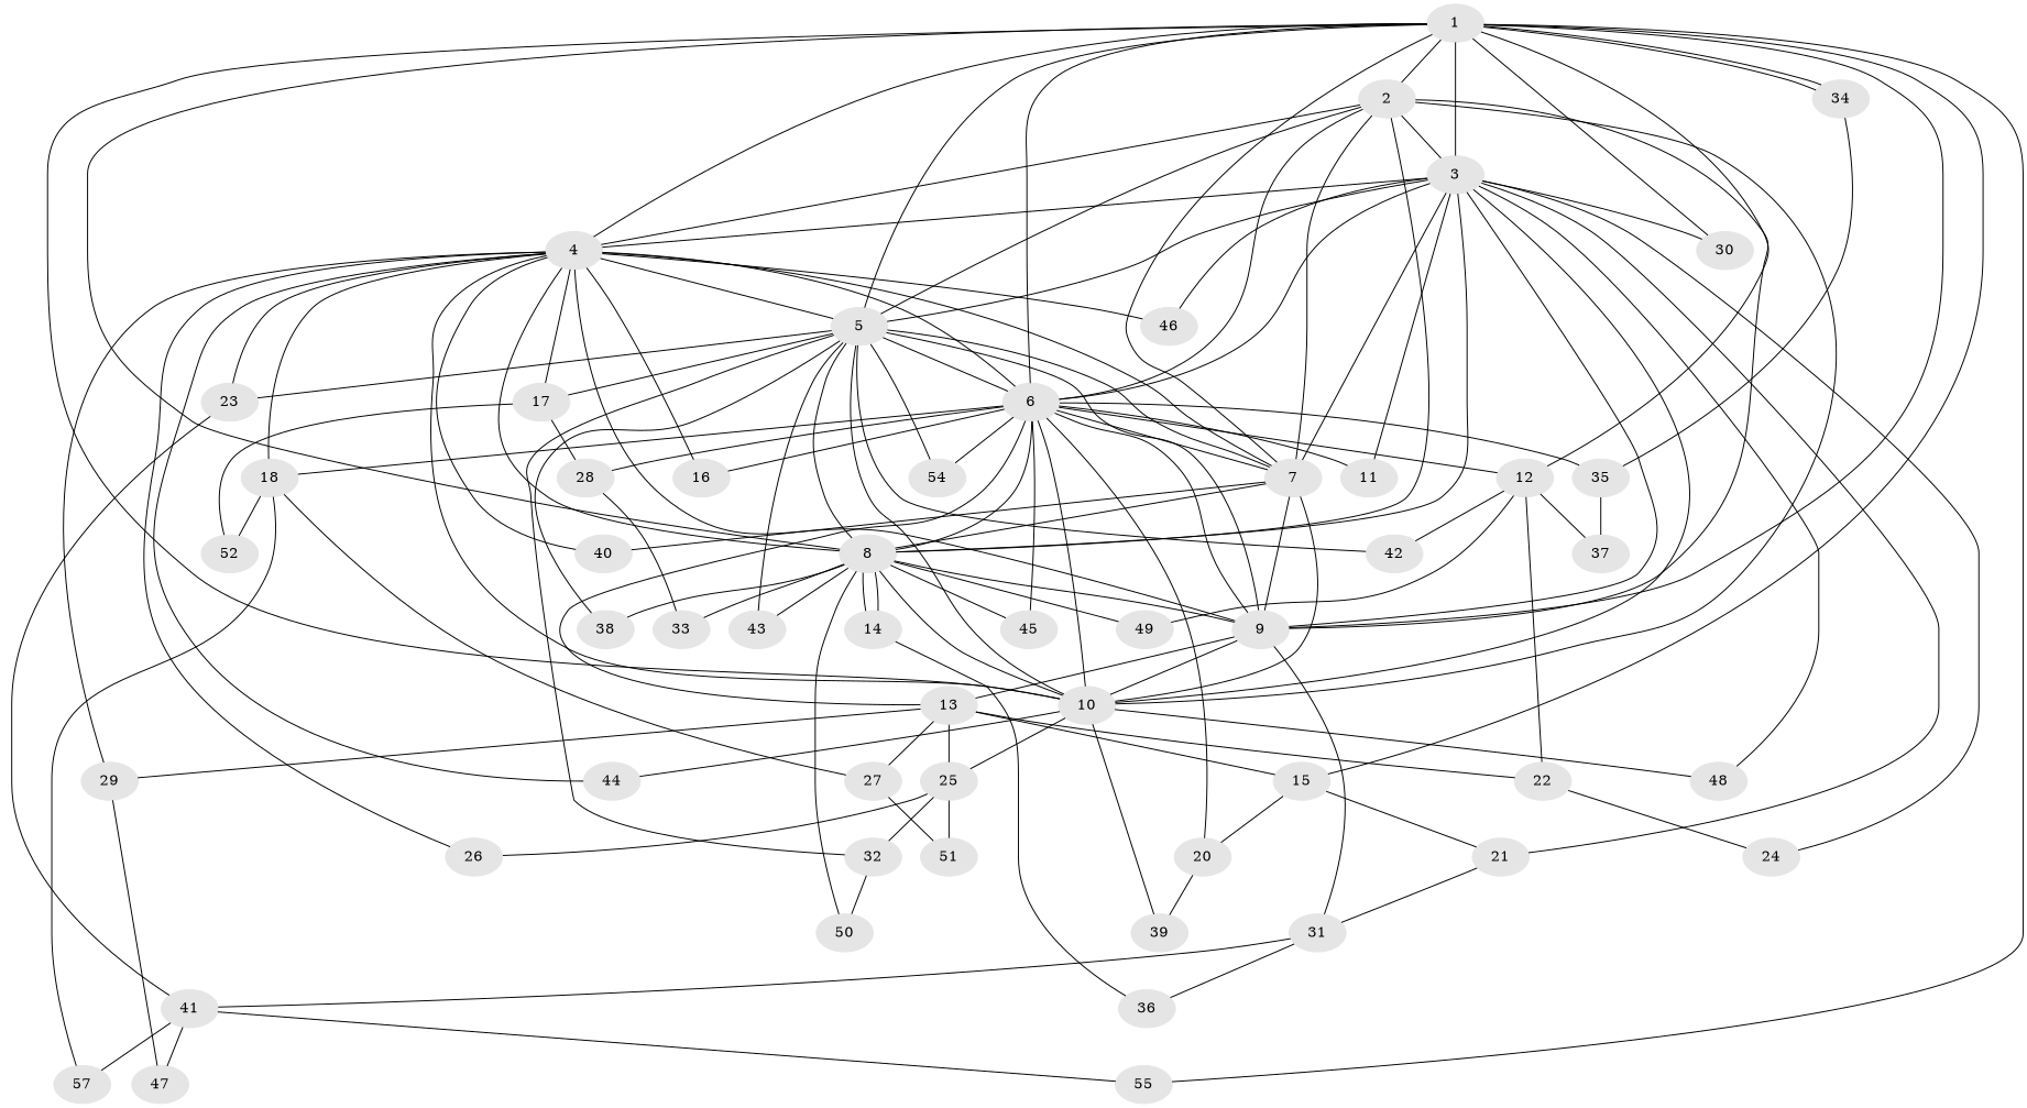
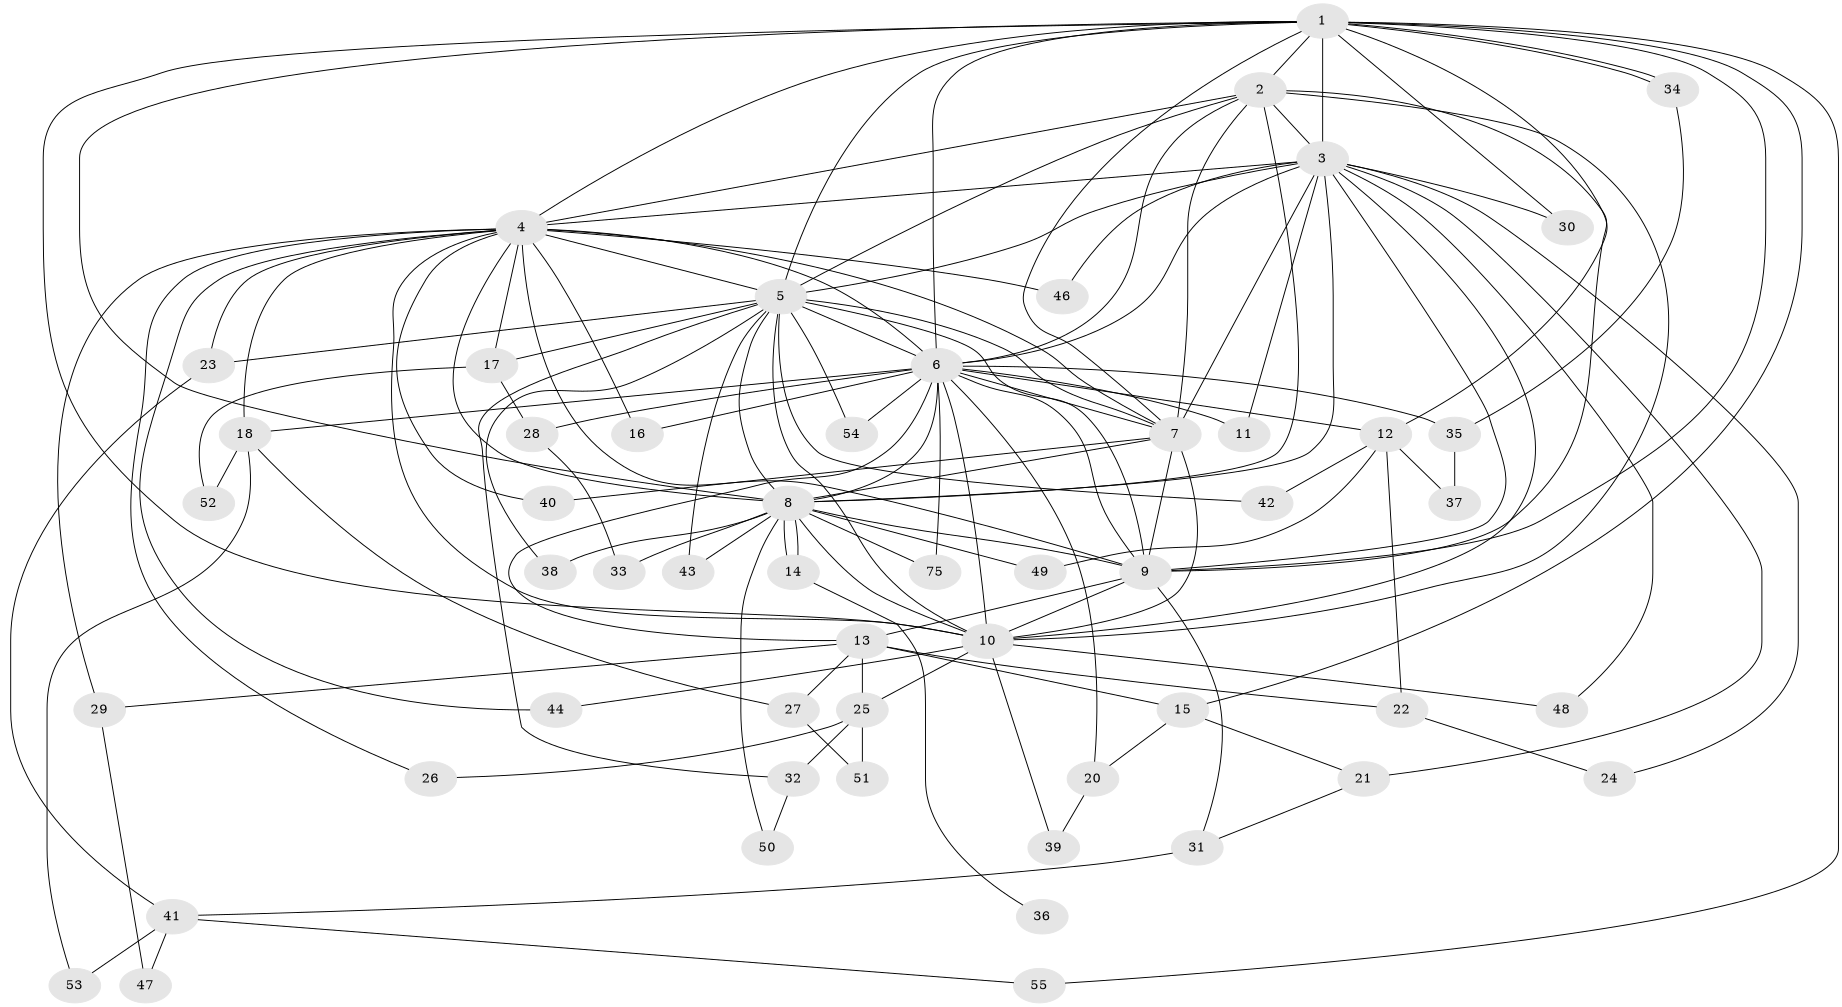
  graph {
    node [color=gray90 style=filled]
    1
    2
    3
    4
    5
    6
    7
    8
    9
    10
    12
    15
    30
    34
    55
    11
    21
    24
    46
    48
    16
    17
    18
    23
    26
    29
    40
    44
    32
    38
    42
    43
    54
    13
    20
    28
    35
-   45
+   45 [label=75]
    14
    33
    49
    50
    31
    25
    39
    22
    37
    52
    27
-   53 [label=57]
+   53
    41
    47
    36
    51
    1 -- 2
    1 -- 3
    1 -- 4
    1 -- 5
    1 -- 6
    1 -- 7
    1 -- 8
    1 -- 9
    1 -- 10
    1 -- 12
    1 -- 15
    1 -- 30
    1 -- 34
    1 -- 34
    1 -- 55
    2 -- 3
    2 -- 4
    2 -- 5
    2 -- 6
    2 -- 7
    2 -- 8
    2 -- 9
    2 -- 10
    3 -- 4
    3 -- 5
    3 -- 6
    3 -- 7
    3 -- 8
    3 -- 9
    3 -- 10
    3 -- 30
    3 -- 11
    3 -- 21
    3 -- 24
    3 -- 46
    3 -- 48
    4 -- 5
    4 -- 6
    4 -- 7
    4 -- 8
    4 -- 9
    4 -- 10
    4 -- 46
    4 -- 16
    4 -- 17
    4 -- 18
    4 -- 23
    4 -- 26
    4 -- 29
    4 -- 40
    4 -- 44
    5 -- 6
    5 -- 7
    5 -- 8
    5 -- 9
    5 -- 10
    5 -- 17
    5 -- 23
    5 -- 32
    5 -- 38
    5 -- 42
    5 -- 43
    5 -- 54
    6 -- 7
    6 -- 8
    6 -- 9
    6 -- 10
    6 -- 12
    6 -- 11
    6 -- 16
    6 -- 18
    6 -- 54
    6 -- 13
    6 -- 20
    6 -- 28
    6 -- 35
    6 -- 45
    7 -- 8
    7 -- 9
    7 -- 10
    7 -- 40
    8 -- 9
    8 -- 10
    8 -- 38
    8 -- 43
    8 -- 45
    8 -- 14
    8 -- 14
    8 -- 33
    8 -- 49
    8 -- 50
    9 -- 10
    9 -- 13
    9 -- 31
    10 -- 48
    10 -- 44
    10 -- 25
    10 -- 39
    12 -- 42
    12 -- 49
    12 -- 22
    12 -- 37
    15 -- 21
    15 -- 20
    34 -- 35
    21 -- 31
    17 -- 28
    17 -- 52
    18 -- 52
    18 -- 27
    18 -- 53
    23 -- 41
    29 -- 47
    32 -- 50
    13 -- 15
    13 -- 29
    13 -- 25
    13 -- 22
    13 -- 27
    20 -- 39
    28 -- 33
    35 -- 37
    14 -- 36
    31 -- 41
-   31 -- 36
    25 -- 26
    25 -- 32
    25 -- 51
    22 -- 24
    27 -- 51
    41 -- 55
    41 -- 53
    41 -- 47
  }
